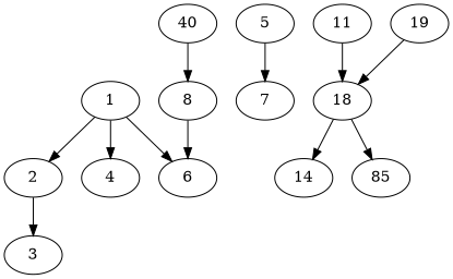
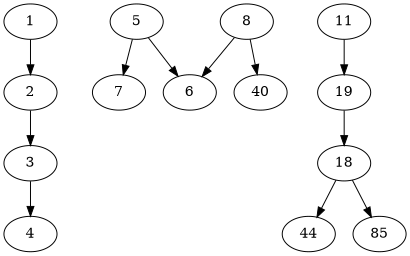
  digraph {
    node [alpha=0.10]
    1 [alpha=0.15 expect_size=7923655348597617]
    2 [expect_size=109033165139291930624]
    3 [alpha=0.13 expect_size=5588578812402154]
    4 [expect_size=36516477331220463616]
    5 [alpha=0.16 expect_size=1865164053187578]
    6 [alpha=0.01 expect_size=2773651146087304]
    7 [alpha=0.12 expect_size=683845070826242048]
    8 [alpha=0.14 expect_size=2793669938493391]
    n9 [alpha=0.13 expect_size=105347079561566748672 label=40]
    11 [alpha=0.04 expect_size=180758785841356288]
    n11 [expect_size=192152004984832000000 label=19]
    n12 [alpha=0.02 expect_size=15142717439038455808 label=18]
-   14 [alpha=0.14 expect_size=139354672087899024]
+   14 [alpha=0.14 expect_size=139354672087899024 label=44]
    n14 [alpha=0.16 expect_size=14614423237157768 label=85]
    1 -> 2
    2 -> 3
-   1 -> 4
-   1 -> 6
+   3 -> 4
+   5 -> 6
    5 -> 7
    8 -> 6
-   n9 -> 8
-   11 -> n12
+   8 -> n9
+   11 -> n11
    n11 -> n12
    n12 -> 14
    n12 -> n14
  }
